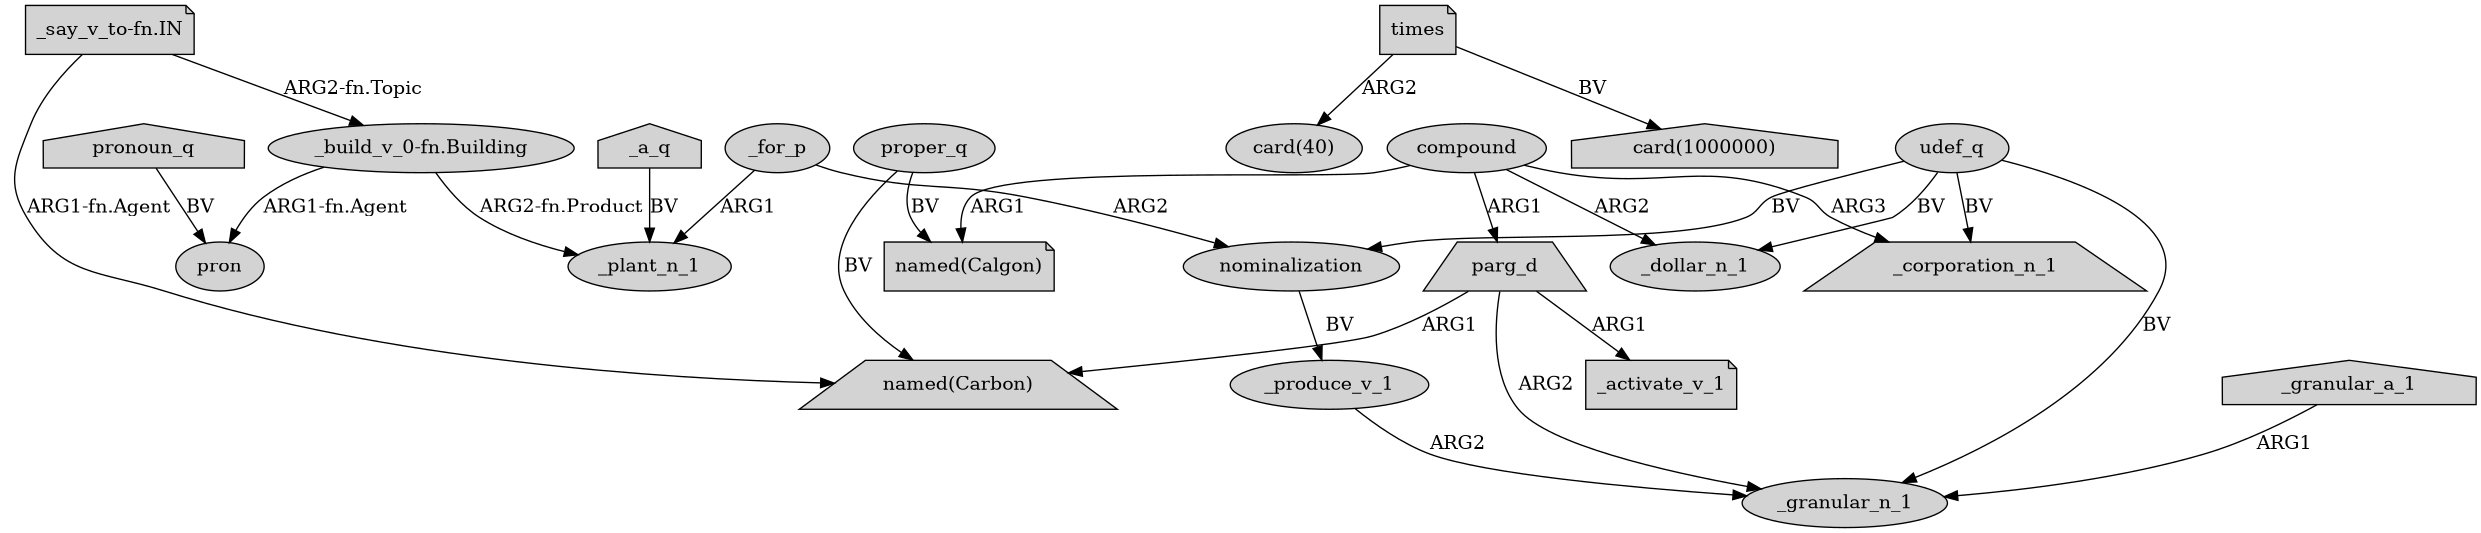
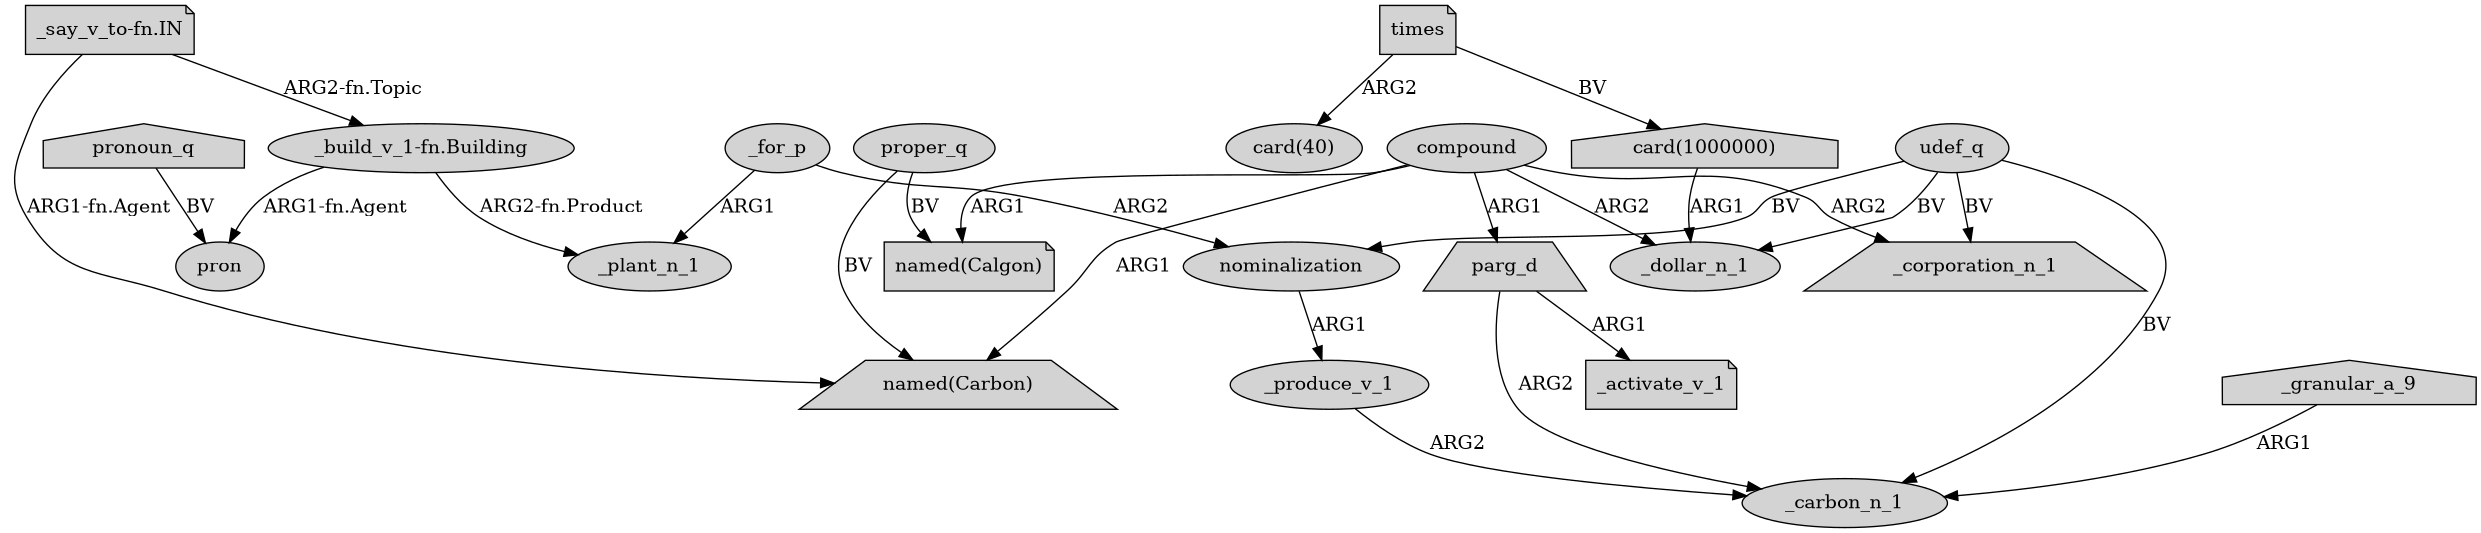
  digraph {
    node [shape=ellipse style=filled]
    "named(Calgon)" [shape=note]
    proper_q
    "named(Carbon)" [shape=trapezium]
    "_say_v_to-fn.IN" [shape=note]
-   "_build_v_1-fn.Building" [label="_build_v_0-fn.Building"]
+   "_build_v_1-fn.Building"
    _plant_n_1
    pron
    "card(1000000)" [shape=house]
    _dollar_n_1
    times [shape=note]
    "card(40)"
    parg_d [shape=trapezium]
    _activate_v_1 [shape=note]
-   _carbon_n_1 [label=_granular_n_1]
+   _carbon_n_1
    compound
    _corporation_n_1 [shape=trapezium]
    _for_p
    nominalization
    _produce_v_1
-   _granular_a_1 [shape=house]
+   _granular_a_1 [shape=house label=_granular_a_9]
    pronoun_q [shape=house]
    udef_q
-   _a_q [shape=house]
    proper_q -> "named(Calgon)" [label=BV]
    proper_q -> "named(Carbon)" [label=BV]
    "_say_v_to-fn.IN" -> "named(Carbon)" [label="ARG1-fn.Agent"]
    "_say_v_to-fn.IN" -> "_build_v_1-fn.Building" [label="ARG2-fn.Topic"]
    "_build_v_1-fn.Building" -> _plant_n_1 [label="ARG2-fn.Product"]
    "_build_v_1-fn.Building" -> pron [label="ARG1-fn.Agent"]
+   "card(1000000)" -> _dollar_n_1 [label=ARG1]
    times -> "card(1000000)" [label=BV]
    times -> "card(40)" [label=ARG2]
    parg_d -> _activate_v_1 [label=ARG1]
    parg_d -> _carbon_n_1 [label=ARG2]
    compound -> "named(Calgon)" [label=ARG1]
-   parg_d -> "named(Carbon)" [label=ARG1]
+   compound -> "named(Carbon)" [label=ARG1]
    compound -> _dollar_n_1 [label=ARG2]
    compound -> parg_d [label=ARG1]
-   compound -> _corporation_n_1 [label=ARG3]
+   compound -> _corporation_n_1 [label=ARG2]
    _for_p -> _plant_n_1 [label=ARG1]
    _for_p -> nominalization [label=ARG2]
-   nominalization -> _produce_v_1 [label=BV]
+   nominalization -> _produce_v_1 [label=ARG1]
    _produce_v_1 -> _carbon_n_1 [label=ARG2]
    _granular_a_1 -> _carbon_n_1 [label=ARG1]
    pronoun_q -> pron [label=BV]
    udef_q -> _dollar_n_1 [label=BV]
    udef_q -> _carbon_n_1 [label=BV]
    udef_q -> _corporation_n_1 [label=BV]
    udef_q -> nominalization [label=BV]
-   _a_q -> _plant_n_1 [label=BV]
  }
